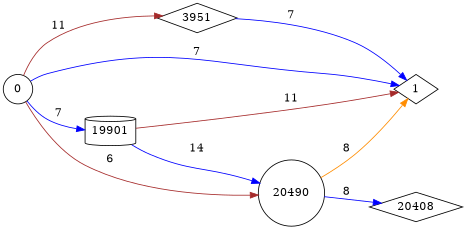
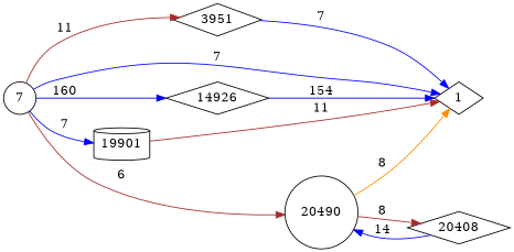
  digraph {
    rankdir=LR
    node [shape=diamond]
    edge [color=blue]
    n1 [label=3951]
    1
+   14926
    19901 [shape=cylinder]
    20490 [shape=circle]
    20408
-   0 [shape=circle]
+   0 [shape=circle label=7]
    n1 -> 1 [label=7]
+   14926 -> 1 [label=154]
    19901 -> 1 [color=brown label=11]
    20490 -> 1 [color=darkorange label=8]
-   20490 -> 20408 [label=8]
-   19901 -> 20490 [label=14]
+   20490 -> 20408 [color=brown label=8]
+   20408 -> 20490 [label=14]
    0 -> n1 [color=brown label=11]
    0 -> 1 [label=7]
+   0 -> 14926 [label=160]
    0 -> 19901 [label=7]
    0 -> 20490 [color=brown label=6]
  }
